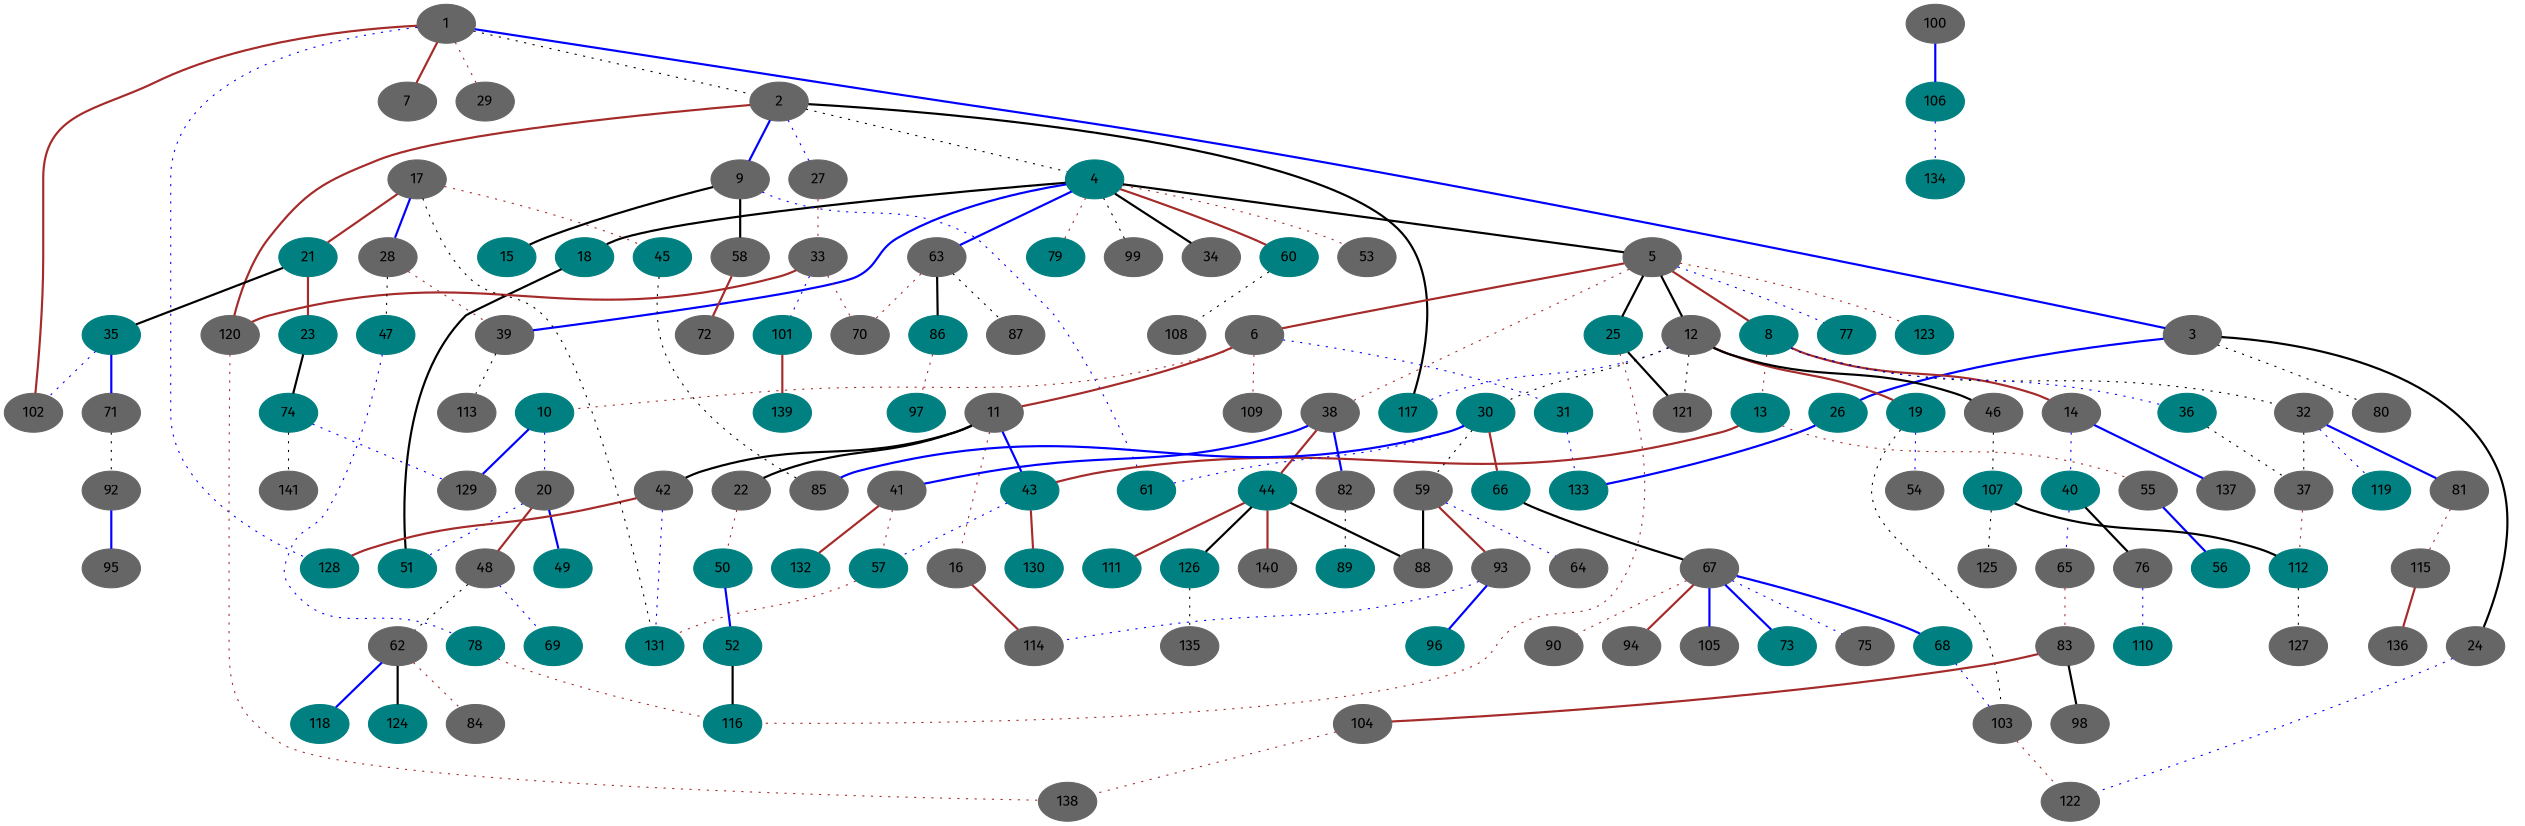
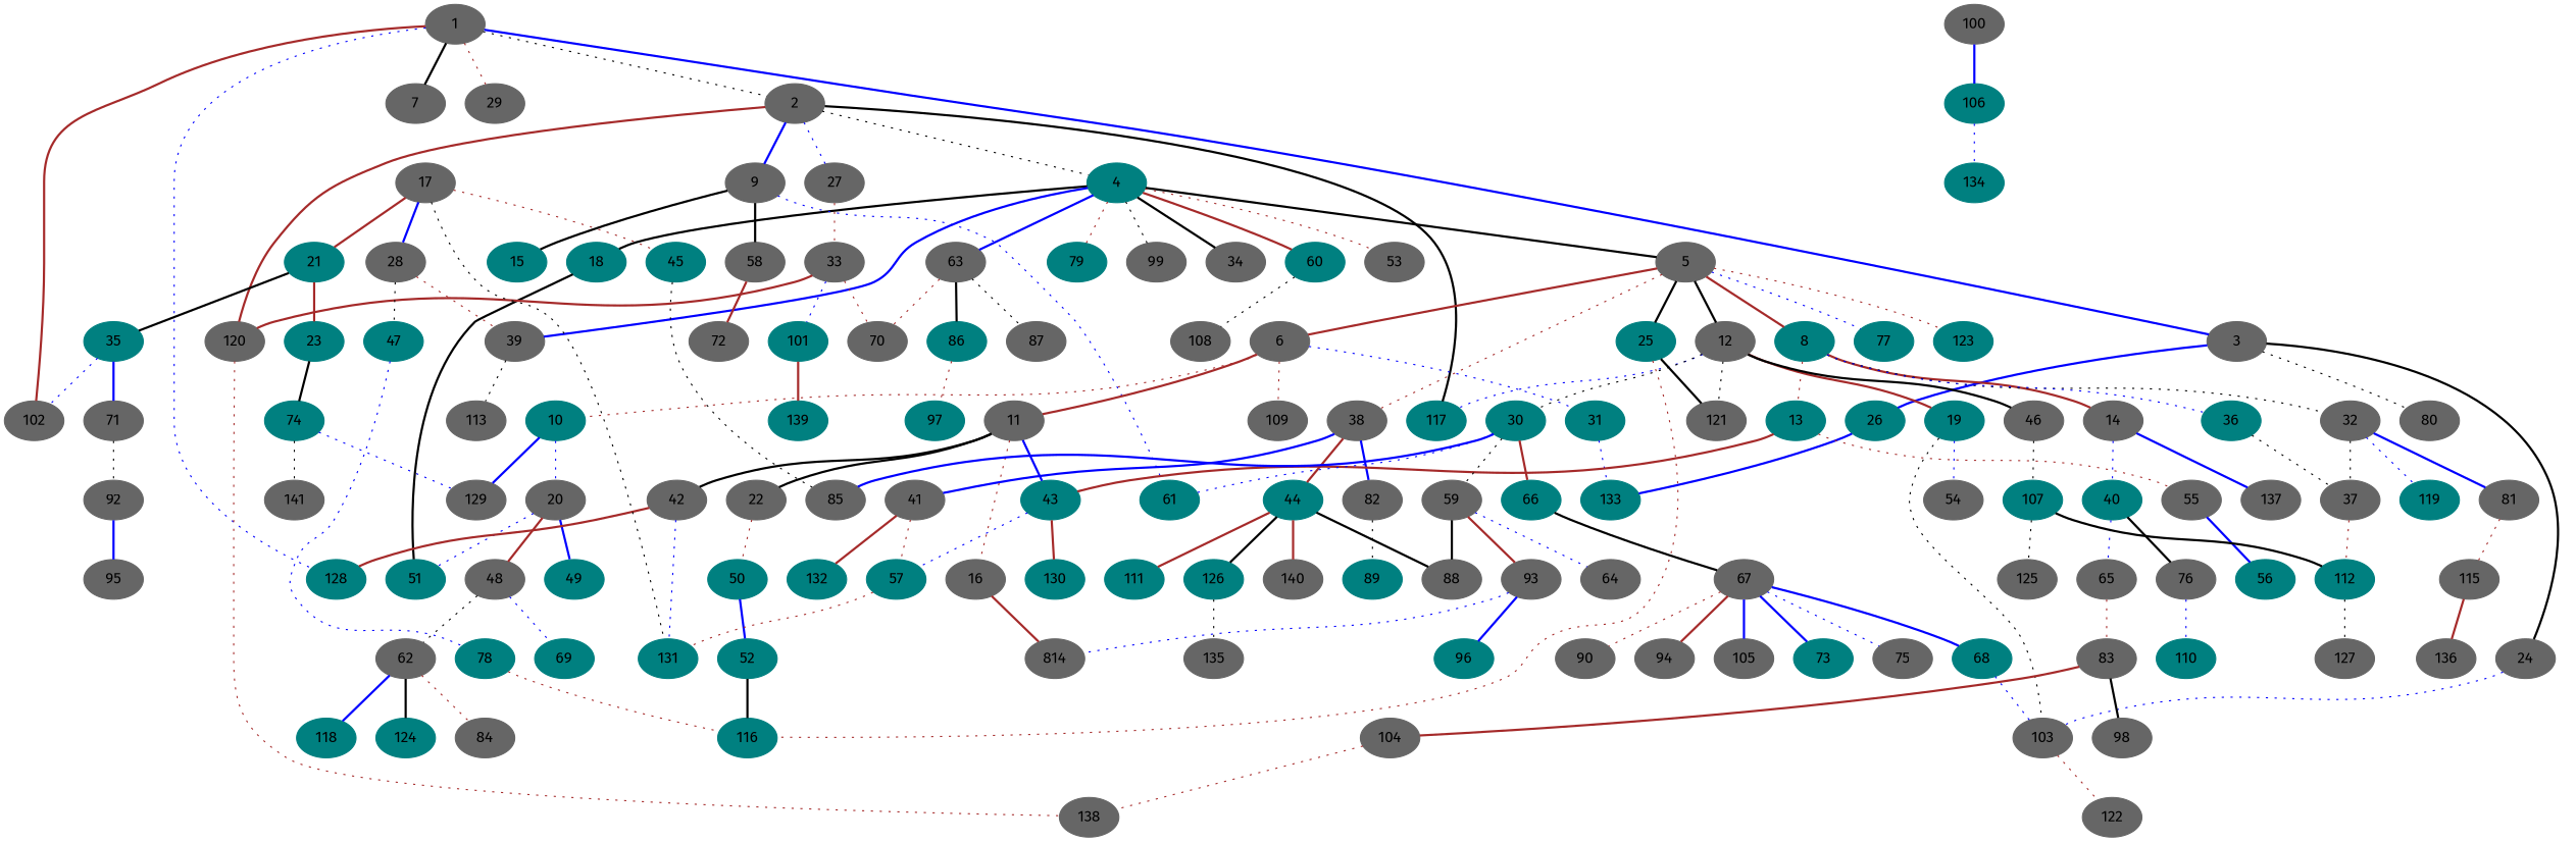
  graph {
    fontname="Fira Sans"
    node [color=gray40 fontname="Fira Sans" style=filled]
    edge [color=brown fontname="Fira Sans" style=dotted]
    1
    2
    3
    7
    29
    102
    128 [color=teal]
    4 [color=teal]
    9
    27
    117 [color=teal]
    120
    24
    26 [color=teal]
    80
    5
    18 [color=teal]
    34
    39
    53
    60 [color=teal]
    63
    79 [color=teal]
    99
    15 [color=teal]
    58
    61 [color=teal]
    33
    138
    103
    133 [color=teal]
    6
    8 [color=teal]
    12
    25 [color=teal]
    38
    77 [color=teal]
    123 [color=teal]
    51 [color=teal]
    113
    108
    70
    86 [color=teal]
    87
    10 [color=teal]
    11
    31 [color=teal]
    109
    13 [color=teal]
    14
    32
    36 [color=teal]
    19 [color=teal]
    30 [color=teal]
    46
    121
    116 [color=teal]
    41
    44 [color=teal]
    82
    20
    129
    16
    22
    42
    43 [color=teal]
    55
    40 [color=teal]
    137
    37
    81
    119 [color=teal]
    72
    48
    49 [color=teal]
-   114
+   114 [label=814]
    50 [color=teal]
    131 [color=teal]
    57 [color=teal]
    130 [color=teal]
    21 [color=teal]
    17
    28
    45 [color=teal]
    54
    59
    66 [color=teal]
    85
    107 [color=teal]
    56 [color=teal]
    65
    76
    23 [color=teal]
    35 [color=teal]
    47 [color=teal]
    122
    62
    69 [color=teal]
    74 [color=teal]
    71
    52 [color=teal]
    141
    101 [color=teal]
    106 [color=teal]
    100
    78 [color=teal]
    88
    64
    93
    67
    112 [color=teal]
    115
    139 [color=teal]
    92
    127
    132 [color=teal]
    111 [color=teal]
    126 [color=teal]
    140
    89 [color=teal]
    83
    110 [color=teal]
    135
    125
    84
    118 [color=teal]
    124 [color=teal]
    96 [color=teal]
    97 [color=teal]
    98
    104
    68 [color=teal]
    73 [color=teal]
    75
    90
    94
    105
    95
    136
    134 [color=teal]
    1 -- 2 [color=black]
    1 -- 3 [color=blue style=bold]
-   1 -- 7 [style=bold]
+   1 -- 7 [color=black style=bold]
    1 -- 29
    1 -- 102 [style=bold]
    1 -- 128 [color=blue]
    2 -- 4 [color=black]
    2 -- 9 [color=blue style=bold]
    2 -- 27 [color=blue]
    2 -- 117 [color=black style=bold]
    2 -- 120 [style=bold]
    3 -- 24 [color=black style=bold]
    3 -- 26 [color=blue style=bold]
    3 -- 80 [color=black]
    4 -- 5 [color=black style=bold]
    4 -- 18 [color=black style=bold]
    4 -- 34 [color=black style=bold]
    4 -- 39 [color=blue style=bold]
    4 -- 53
    4 -- 60 [style=bold]
    4 -- 63 [color=blue style=bold]
    4 -- 79
    4 -- 99 [color=black]
    9 -- 15 [color=black style=bold]
    9 -- 58 [color=black style=bold]
    9 -- 61 [color=blue]
    27 -- 33
    120 -- 138
-   24 -- 122 [color=blue]
+   24 -- 103 [color=blue]
    26 -- 133 [color=blue style=bold]
    5 -- 6 [style=bold]
    5 -- 8 [style=bold]
    5 -- 12 [color=black style=bold]
    5 -- 25 [color=black style=bold]
    5 -- 38
    5 -- 77 [color=blue]
    5 -- 123
    18 -- 51 [color=black style=bold]
    39 -- 113 [color=black]
    60 -- 108 [color=black]
    63 -- 70
    63 -- 86 [color=black style=bold]
    63 -- 87 [color=black]
    58 -- 72 [style=bold]
    33 -- 120 [style=bold]
    33 -- 70
    33 -- 101 [color=blue]
    103 -- 122
    6 -- 10
    6 -- 11 [style=bold]
    6 -- 31 [color=blue]
    6 -- 109
    8 -- 13
    8 -- 14 [style=bold]
    8 -- 32 [color=black]
    8 -- 36 [color=blue]
    12 -- 117 [color=blue]
    12 -- 19 [style=bold]
    12 -- 30 [color=black]
    12 -- 46 [color=black style=bold]
    12 -- 121 [color=black]
    25 -- 121 [color=black style=bold]
    25 -- 116
    38 -- 41 [color=blue style=bold]
    38 -- 44 [style=bold]
    38 -- 82 [color=blue style=bold]
    86 -- 97
    10 -- 20 [color=blue]
    10 -- 129 [color=blue style=bold]
    11 -- 16
    11 -- 22 [color=black style=bold]
    11 -- 42 [color=black style=bold]
    11 -- 43 [color=blue style=bold]
    31 -- 133 [color=blue]
    13 -- 43 [style=bold]
    13 -- 55
    14 -- 40 [color=blue]
    14 -- 137 [color=blue style=bold]
    32 -- 37 [color=black]
    32 -- 81 [color=blue style=bold]
    32 -- 119 [color=blue]
    36 -- 37 [color=black]
    19 -- 103 [color=black]
    19 -- 54 [color=blue]
    30 -- 61 [color=blue]
    30 -- 59 [color=black]
    30 -- 66 [style=bold]
    30 -- 85 [color=blue style=bold]
    46 -- 107 [color=black]
    41 -- 57
    41 -- 132 [style=bold]
    44 -- 88 [color=black style=bold]
    44 -- 111 [style=bold]
    44 -- 126 [color=black style=bold]
    44 -- 140 [style=bold]
    82 -- 89 [color=black]
    20 -- 51 [color=blue]
    20 -- 48 [style=bold]
    20 -- 49 [color=blue style=bold]
    16 -- 114 [style=bold]
    22 -- 50
    42 -- 128 [style=bold]
    42 -- 131 [color=blue]
    43 -- 57 [color=blue]
    43 -- 130 [style=bold]
    55 -- 56 [color=blue style=bold]
    40 -- 65 [color=blue]
    40 -- 76 [color=black style=bold]
    37 -- 112
    81 -- 115
    48 -- 62 [color=black]
    48 -- 69 [color=blue]
    50 -- 52 [color=blue style=bold]
    57 -- 131
    21 -- 23 [style=bold]
    21 -- 35 [color=black style=bold]
    17 -- 131 [color=black]
    17 -- 21 [style=bold]
    17 -- 28 [color=blue style=bold]
    17 -- 45
    28 -- 39
    28 -- 47 [color=black]
    45 -- 85 [color=black]
    59 -- 88 [color=black style=bold]
    59 -- 64 [color=blue]
    59 -- 93 [style=bold]
    66 -- 67 [color=black style=bold]
    107 -- 112 [color=black style=bold]
    107 -- 125 [color=black]
    65 -- 83
    76 -- 110 [color=blue]
    23 -- 74 [color=black style=bold]
    35 -- 102 [color=blue]
    35 -- 71 [color=blue style=bold]
    47 -- 78 [color=blue]
    62 -- 84
    62 -- 118 [color=blue style=bold]
    62 -- 124 [color=black style=bold]
    74 -- 129 [color=blue]
    74 -- 141 [color=black]
    71 -- 92 [color=black]
    52 -- 116 [color=black style=bold]
    101 -- 139 [style=bold]
    106 -- 134 [color=blue]
    100 -- 106 [color=blue style=bold]
    78 -- 116
    93 -- 114 [color=blue]
    93 -- 96 [color=blue style=bold]
    67 -- 68 [color=blue style=bold]
    67 -- 73 [color=blue style=bold]
    67 -- 75 [color=blue]
    67 -- 90
    67 -- 94 [style=bold]
    67 -- 105 [color=blue style=bold]
    112 -- 127 [color=black]
    115 -- 136 [style=bold]
    92 -- 95 [color=blue style=bold]
    126 -- 135 [color=black]
    83 -- 98 [color=black style=bold]
    83 -- 104 [style=bold]
    104 -- 138
    68 -- 103 [color=blue]
  }
